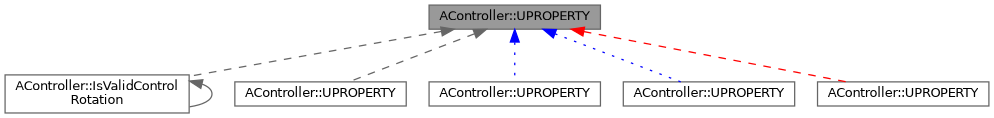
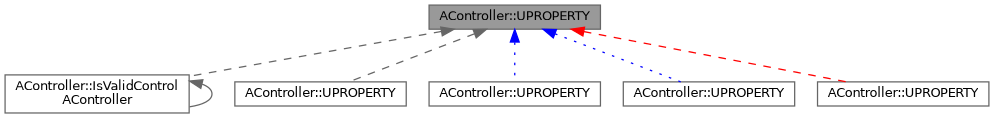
  digraph {
    rankdir=TB
    node [color=grey40 fillcolor=white fontname=Helvetica fontsize=10 shape=box style=filled]
    edge [color=gray40 dir=back fontname=Helvetica fontsize=10 labelfontname=Helvetica labelfontsize=10 style=dashed]
    n1 [color=gray40 fillcolor=grey60 fontcolor=black height=0.2 label="AController::UPROPERTY" width=0.4]
-   n2 [height=0.2 label="AController::IsValidControl\lRotation" width=0.4]
+   n2 [height=0.2 label="AController::IsValidControl\lAController" width=0.4]
    n3 [height=0.2 label="AController::UPROPERTY" width=0.4]
    n4 [height=0.2 label="AController::UPROPERTY" width=0.4]
    n5 [height=0.2 label="AController::UPROPERTY" width=0.4]
    n6 [height=0.2 label="AController::UPROPERTY" width=0.4]
    n1 -> n2
    n1 -> n3
    n1 -> n4 [color=blue style=dotted]
    n1 -> n5 [color=blue style=dotted]
    n1 -> n6 [color=red]
    n2 -> n2 [style=solid]
  }
